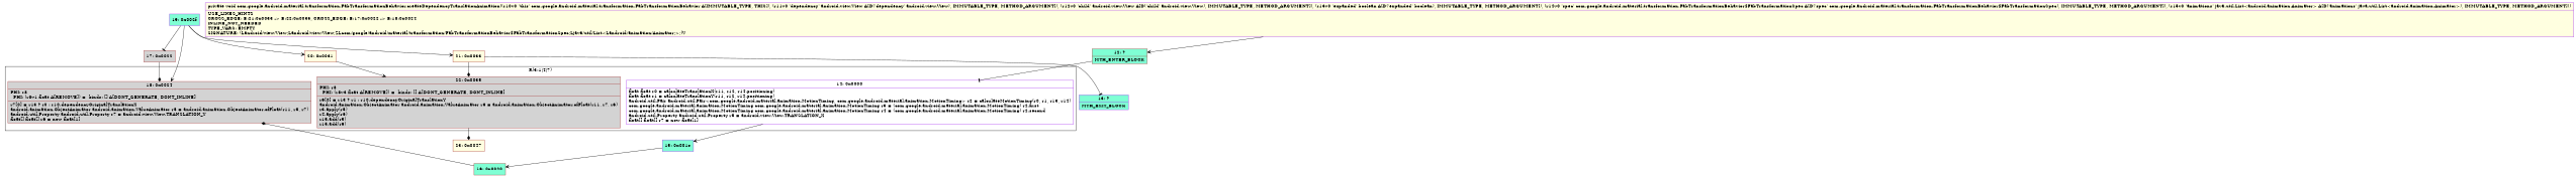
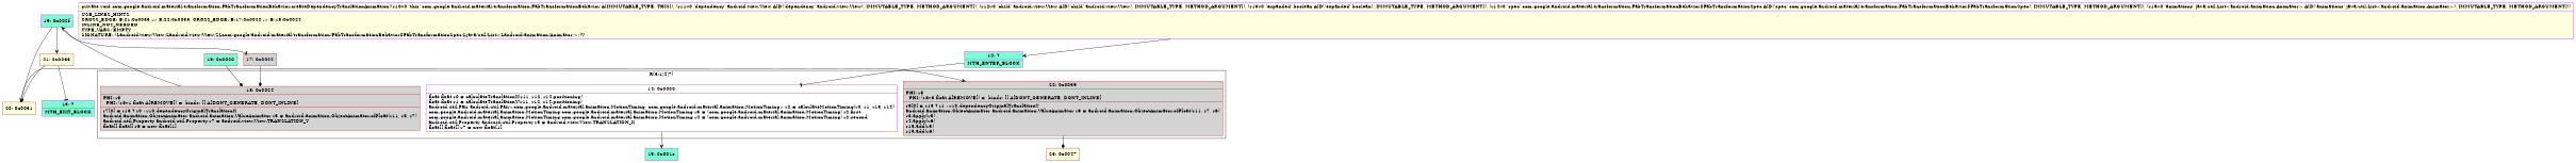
  digraph {
    node [color=brown fillcolor=aquamarine shape=record style=filled]
    edge [arrowhead=vee]
    n1 [color=purple fillcolor=white label="{14\:\ 0x0000|float float r0 = calculateTranslationX(r11, r12, r14.positioning)\lfloat float r1 = calculateTranslationY(r11, r12, r14.positioning)\landroid.util.Pair android.util.Pair\<com.google.android.material.animation.MotionTiming, com.google.android.material.animation.MotionTiming\> r2 = calculateMotionTiming(r0, r1, r13, r14)\lcom.google.android.material.animation.MotionTiming com.google.android.material.animation.MotionTiming r3 = (com.google.android.material.animation.MotionTiming) r2.first\lcom.google.android.material.animation.MotionTiming com.google.android.material.animation.MotionTiming r4 = (com.google.android.material.animation.MotionTiming) r2.second\landroid.util.Property android.util.Property r5 = android.view.View.TRANSLATION_X\lfloat[] float[] r7 = new float[1]\l}"]
    n2 [fillcolor=lightgrey label="{18\:\ 0x0024|PHI: r8 \l  PHI: (r8v1 float A[REMOVE]) =  binds: [] A[DONT_GENERATE, DONT_INLINE]\l|r7[0] = r13 ? r0 : r10.dependencyOriginalTranslationX\landroid.animation.ObjectAnimator android.animation.ValueAnimator r5 = android.animation.ObjectAnimator.ofFloat(r11, r5, r7)\landroid.util.Property android.util.Property r7 = android.view.View.TRANSLATION_Y\lfloat[] float[] r6 = new float[1]\l}"]
    n3 [fillcolor=lightgrey label="{22\:\ 0x0035|PHI: r8 \l  PHI: (r8v3 float A[REMOVE]) =  binds: [] A[DONT_GENERATE, DONT_INLINE]\l|r6[0] = r13 ? r1 : r10.dependencyOriginalTranslationY\landroid.animation.ObjectAnimator android.animation.ValueAnimator r6 = android.animation.ObjectAnimator.ofFloat(r11, r7, r6)\lr3.apply(r5)\lr4.apply(r6)\lr15.add(r5)\lr15.add(r6)\l}"]
    n4 [color=purple label="{15\:\ 0x001e}"]
    n5 [color=purple label="{19\:\ 0x002f}"]
    n6 [fillcolor=lightyellow label="{23\:\ 0x0047}"]
    n7 [label="{16\:\ 0x0020}"]
    n8 [fillcolor=lightgrey label="{17\:\ 0x0022}"]
    n9 [fillcolor=lightyellow label="{20\:\ 0x0031}"]
    n10 [fillcolor=lightyellow label="{21\:\ 0x0033}"]
-   n11 [label="{12\:\ ?|MTH_ENTER_BLOCK\l}"]
+   n11 [color=purple label="{12\:\ ?|MTH_ENTER_BLOCK\l}"]
    n12 [color=purple label="{13\:\ ?|MTH_EXIT_BLOCK\l}"]
    n13 [color=purple fillcolor=lightyellow label="{private void com.google.android.material.transformation.FabTransformationBehavior.createDependencyTranslationAnimation((r10v0 'this' com.google.android.material.transformation.FabTransformationBehavior A[IMMUTABLE_TYPE, THIS]), (r11v0 'dependency' android.view.View A[D('dependency' android.view.View), IMMUTABLE_TYPE, METHOD_ARGUMENT]), (r12v0 'child' android.view.View A[D('child' android.view.View), IMMUTABLE_TYPE, METHOD_ARGUMENT]), (r13v0 'expanded' boolean A[D('expanded' boolean), IMMUTABLE_TYPE, METHOD_ARGUMENT]), (r14v0 'spec' com.google.android.material.transformation.FabTransformationBehavior$FabTransformationSpec A[D('spec' com.google.android.material.transformation.FabTransformationBehavior$FabTransformationSpec), IMMUTABLE_TYPE, METHOD_ARGUMENT]), (r15v0 'animations' java.util.List\<android.animation.Animator\> A[D('animations' java.util.List\<android.animation.Animator\>), IMMUTABLE_TYPE, METHOD_ARGUMENT]))  | USE_LINES_HINTS\lCROSS_EDGE: B:21:0x0033 \-\> B:22:0x0035, CROSS_EDGE: B:17:0x0022 \-\> B:18:0x0024\lINLINE_NOT_NEEDED\lTYPE_VARS: EMPTY\lSIGNATURE: (Landroid\/view\/View;Landroid\/view\/View;ZLcom\/google\/android\/material\/transformation\/FabTransformationBehavior$FabTransformationSpec;Ljava\/util\/List\<Landroid\/animation\/Animator;\>;)V\l}"]
    subgraph cluster_1 {
      label="R(3:1|4|7)"
      n1
      n2
      n3
    }
    n1 -> n4
-   n5 -> n2
+   n2 -> n5
    n3 -> n6 [arrowhead=diamond]
-   n4 -> n7
    n5 -> n8 [arrowhead=tee]
    n5 -> n9
    n5 -> n10
    n7 -> n2 [arrowhead=diamond]
    n8 -> n2 [arrowhead=diamond]
    n9 -> n3
-   n10 -> n3 [arrowhead=diamond]
+   n10 -> n9 [arrowhead=diamond]
    n10 -> n12 [arrowhead=tee]
    n11 -> n1 [arrowhead=tee]
    n13 -> n11
  }
